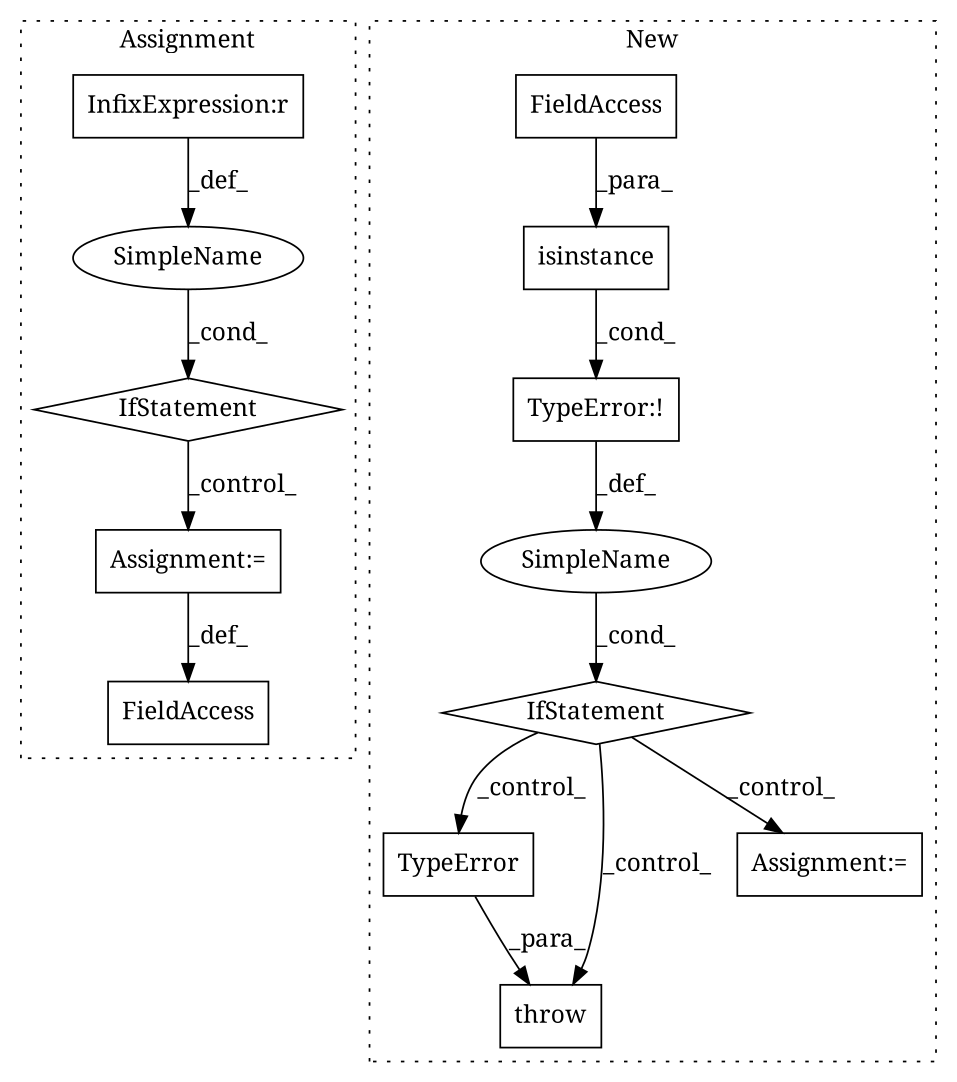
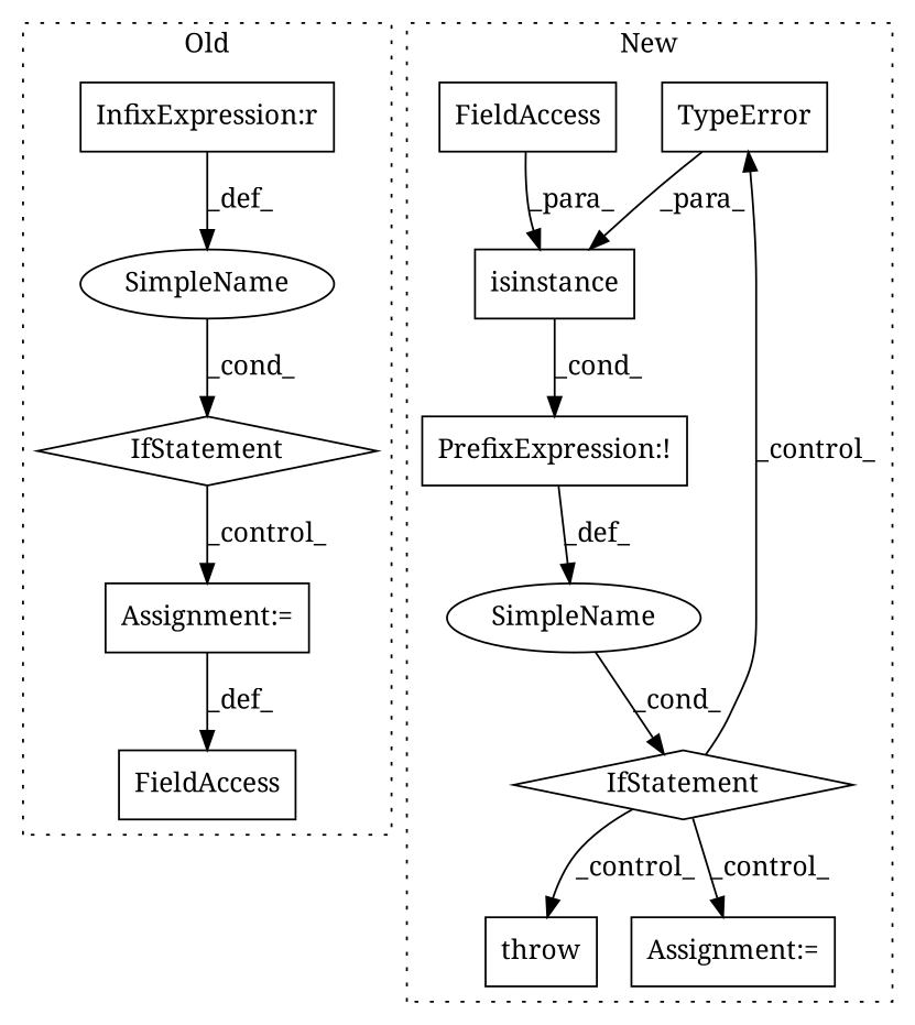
  digraph {
    fontname="Noto Serif"
    node [a=25 fontname="Noto Serif" l=1 shape=box]
    edge [fontname="Noto Serif"]
    n1 [l="4,2" label=IfStatement s="4714,4778" shape=diamond]
    n2 [a=7 label="Assignment:=" s=4924]
    n3 [a=22 l=42 label=FieldAccess s=4882]
    n4 [a=42 label=SimpleName shape=ellipse l=""]
    n5 [a=27 l=4 label="InfixExpression:r" s=4699]
    n6 [a=32 l="10,1" label=TypeError s="3987,4027"]
    n7 [l="4,2" label=IfStatement s="3943,3971" shape=diamond]
    n8 [a=42 label=SimpleName shape=ellipse l=""]
    n9 [a=32 l="11,1" label=isinstance s="3948,3970"]
    n10 [a=53 l=6 label=throw s=3981]
-   n11 [a=38 label="TypeError:!" s=3947]
+   n11 [a=38 label="PrefixExpression:!" s=3947]
    n12 [a=22 l=4 label=FieldAccess s=3966]
    n13 [a=7 label="Assignment:=" s=4054]
    subgraph cluster_1 {
-     label=Assignment
+     label=Old
      style=dotted
      n1
      n2
      n3
      n4
      n5
    }
    subgraph cluster_2 {
      label=New
      style=dotted
      n6
      n7
      n8
      n9
      n10
      n11
      n12
      n13
    }
    n1 -> n2 [label=_control_]
    n2 -> n3 [label=_def_]
    n4 -> n1 [label=_cond_]
    n5 -> n4 [label=_def_]
-   n6 -> n10 [label=_para_]
+   n6 -> n9 [label=_para_]
    n7 -> n6 [label=_control_]
    n7 -> n10 [label=_control_]
    n7 -> n13 [label=_control_]
    n8 -> n7 [label=_cond_]
    n9 -> n11 [label=_cond_]
    n11 -> n8 [label=_def_]
    n12 -> n9 [label=_para_]
  }
